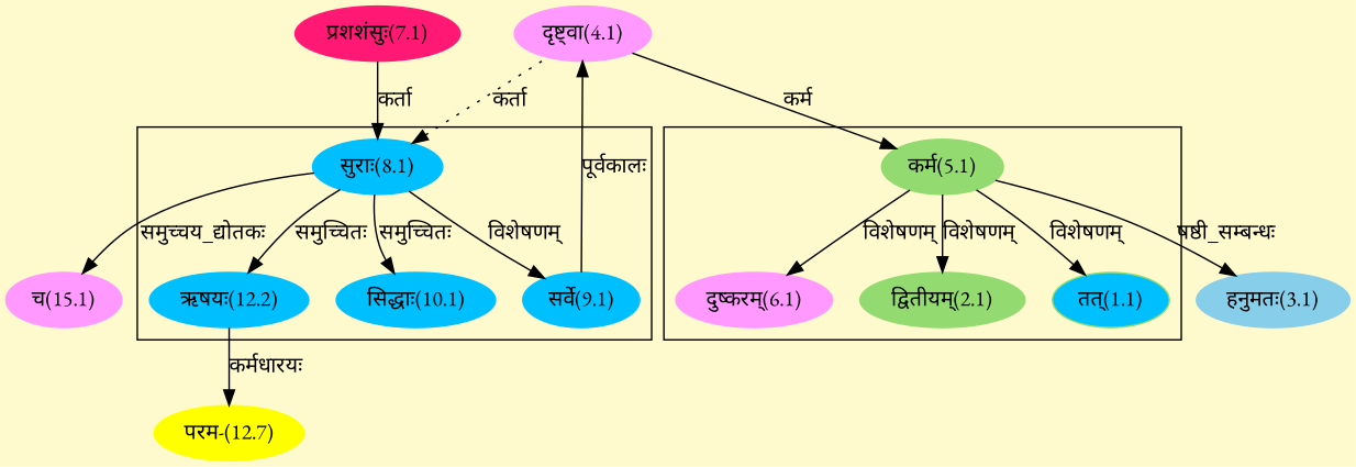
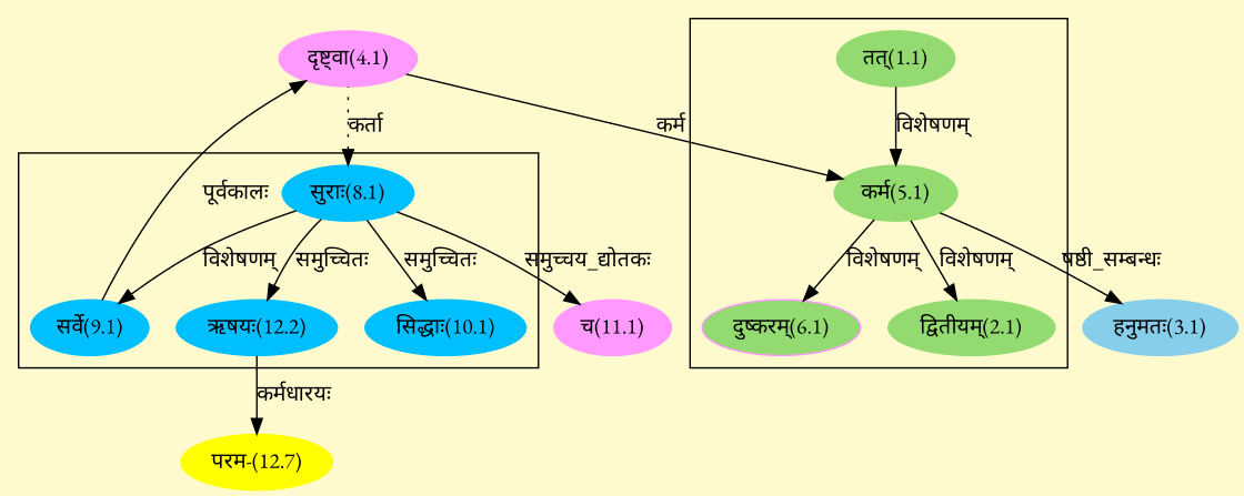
  digraph {
    bgcolor=lemonchiffon1
    compound=true
    fontname="EB Garamond"
    rankdir=BT
    node [color="#00BFFF" fontname="EB Garamond" style=filled]
    edge [dir=back fontname="EB Garamond"]
-   n1 [color="#93DB70" label="तत्(1.1)" fillcolor="#00BFFF"]
+   n1 [color="#93DB70" label="तत्(1.1)"]
    n2 [color="#93DB70" label="कर्म(5.1)"]
    n3 [color="#93DB70" label="द्वितीयम्(2.1)"]
-   n4 [color="#FF99FF" label="दुष्करम्(6.1)"]
+   n4 [color="#FF99FF" label="दुष्करम्(6.1)" fillcolor="#93DB70"]
    n5 [label="सर्वे(9.1)"]
    n6 [label="सुराः(8.1)"]
    n7 [label="सिद्धाः(10.1)"]
    n8 [label="ऋषयः(12.2)"]
    n9 [color="#FF99FF" label="दृष्ट्वा(4.1)"]
-   n10 [color="#FF1975" label="प्रशशंसुः(7.1)"]
    n11 [color="#87CEEB" label="हनुमतः(3.1)"]
-   n12 [color="#FF99FF" label="च(15.1)"]
+   n12 [color="#FF99FF" label="च(11.1)"]
    n13 [color="#FFFF00" label="परम-(12.7)"]
    subgraph cluster_1 {
      n1
      n2
      n3
      n4
    }
    subgraph cluster_2 {
      n5
      n6
      n7
      n8
    }
-   n1 -> n2 [label="विशेषणम्"]
+   n2 -> n1 [label="विशेषणम्"]
    n2 -> n9 [label="कर्म"]
    n3 -> n2 [label="विशेषणम्"]
    n4 -> n2 [label="विशेषणम्"]
    n5 -> n6 [label="विशेषणम्"]
    n6 -> n9 [label="कर्ता" style=dotted]
-   n6 -> n10 [label="कर्ता"]
    n7 -> n6 [label="समुच्चितः"]
    n8 -> n6 [label="समुच्चितः"]
    n9 -> n5 [label="पूर्वकालः"]
    n11 -> n2 [label="षष्ठी_सम्बन्धः"]
    n12 -> n6 [label="समुच्चय_द्योतकः"]
    n13 -> n8 [label="कर्मधारयः"]
  }
